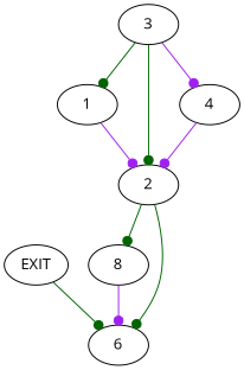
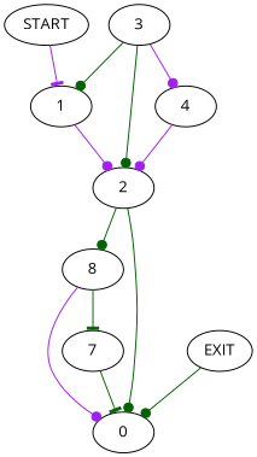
  digraph {
    fontname="Open Sans"
    node [fontname="Open Sans"]
    edge [arrowhead=dot color=darkgreen fontname="Open Sans"]
+   n1 [label=START]
    1
    2
    n4 [label=8]
-   6
+   6 [label=0]
    3
    4
+   7
    n9 [label=EXIT]
+   n1 -> 1 [arrowhead=tee color=purple]
    1 -> 2 [color=purple]
    2 -> n4
    2 -> 6
    n4 -> 6 [color=purple]
+   n4 -> 7 [arrowhead=tee]
    3 -> 1
    3 -> 2
    3 -> 4 [color=purple]
    4 -> 2 [color=purple]
+   7 -> 6 [arrowhead=tee]
    n9 -> 6
  }
